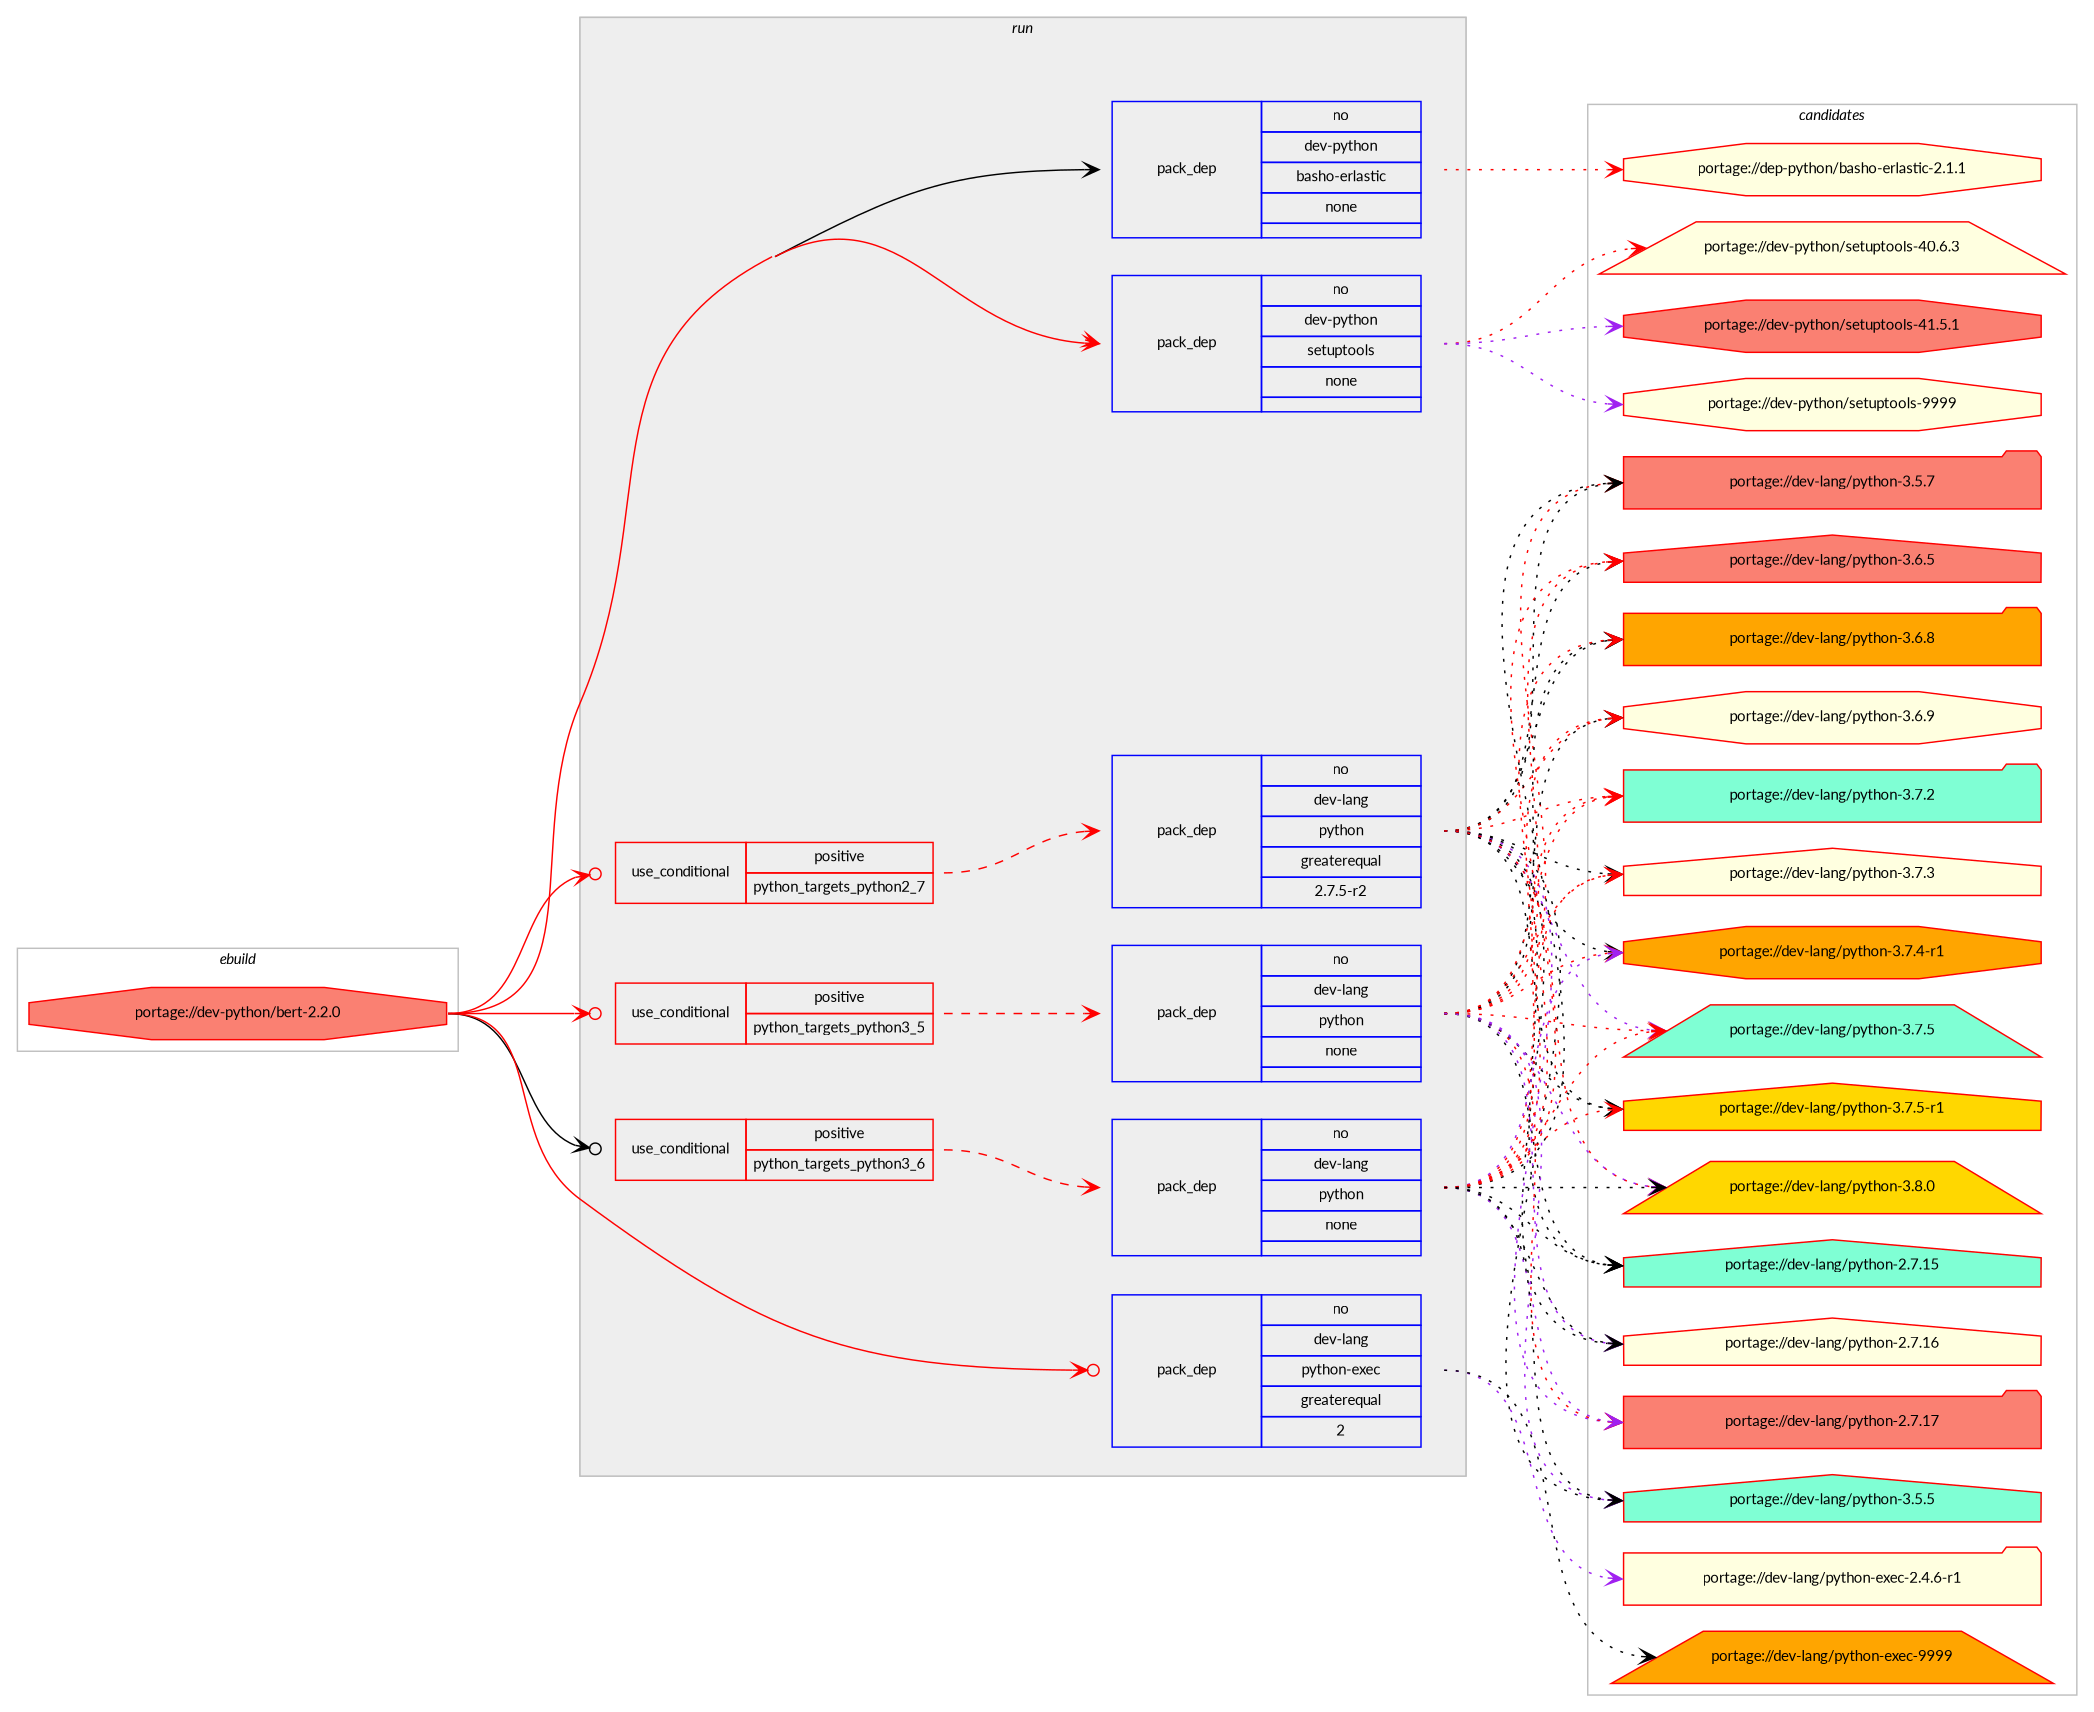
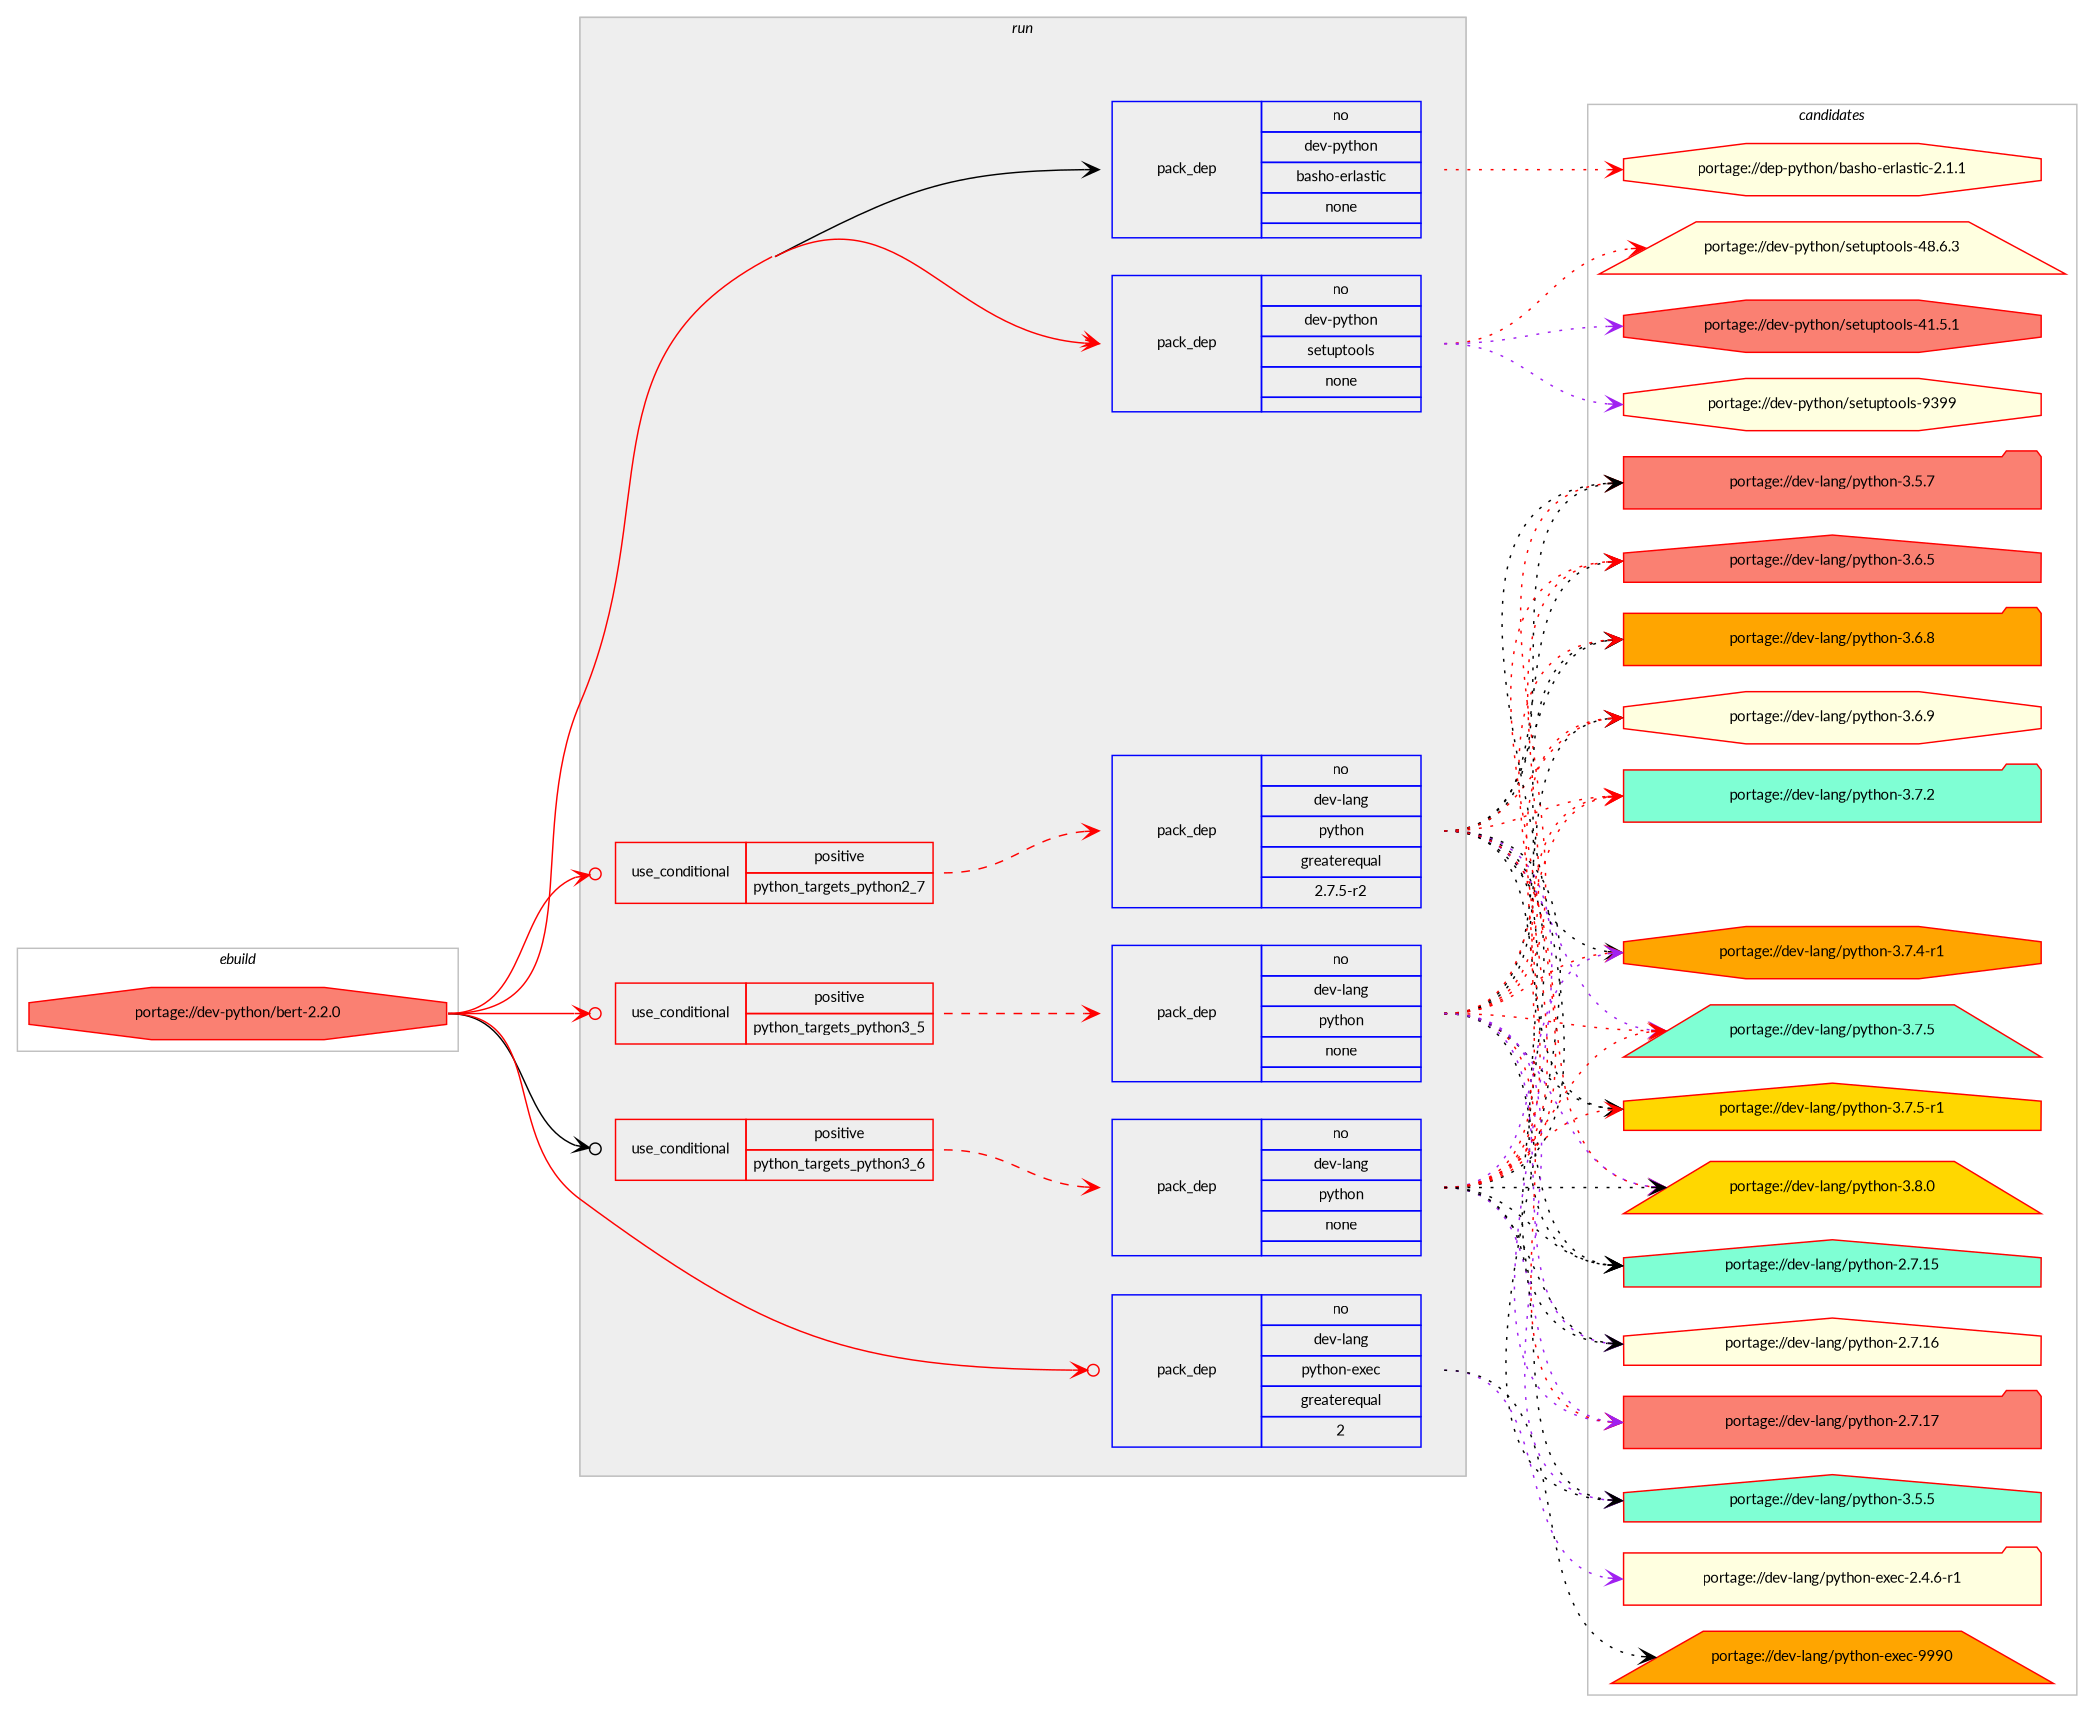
  digraph {
    compound=true
    concentrate=true
    fontname=Lato
    fontsize=10
    newrank=true
    rankdir=LR
    ranksep=1.5
    node [color=red fontname=Lato fontsize=10 shape=none style=filled]
    edge [arrowhead=vee color=red fontname=Lato headport=w style=dotted tailport=e weight=100]
    n1 [fillcolor=salmon label="portage://dev-python/bert-2.2.0" shape=octagon width=4]
    n2 [color=blue label=<<TABLE BORDER="0" CELLBORDER="1" CELLSPACING="0" CELLPADDING="4" WIDTH="220"><TR><TD ROWSPAN="6" CELLPADDING="30">pack_dep</TD></TR><TR><TD WIDTH="110">no</TD></TR><TR><TD>dev-python</TD></TR><TR><TD>basho-erlastic</TD></TR><TR><TD>none</TD></TR><TR><TD></TD></TR></TABLE>> style=""]
    n3 [color=blue label=<<TABLE BORDER="0" CELLBORDER="1" CELLSPACING="0" CELLPADDING="4" WIDTH="220"><TR><TD ROWSPAN="6" CELLPADDING="30">pack_dep</TD></TR><TR><TD WIDTH="110">no</TD></TR><TR><TD>dev-python</TD></TR><TR><TD>setuptools</TD></TR><TR><TD>none</TD></TR><TR><TD></TD></TR></TABLE>> style=""]
    n4 [color=blue label=<<TABLE BORDER="0" CELLBORDER="1" CELLSPACING="0" CELLPADDING="4" WIDTH="220"><TR><TD ROWSPAN="6" CELLPADDING="30">pack_dep</TD></TR><TR><TD WIDTH="110">no</TD></TR><TR><TD>dev-lang</TD></TR><TR><TD>python</TD></TR><TR><TD>greaterequal</TD></TR><TR><TD>2.7.5-r2</TD></TR></TABLE>> style=""]
    n5 [label=<<TABLE BORDER="0" CELLBORDER="1" CELLSPACING="0" CELLPADDING="4"><TR><TD ROWSPAN="3" CELLPADDING="10">use_conditional</TD></TR><TR><TD>positive</TD></TR><TR><TD>python_targets_python2_7</TD></TR></TABLE>> style=""]
    n6 [color=blue label=<<TABLE BORDER="0" CELLBORDER="1" CELLSPACING="0" CELLPADDING="4" WIDTH="220"><TR><TD ROWSPAN="6" CELLPADDING="30">pack_dep</TD></TR><TR><TD WIDTH="110">no</TD></TR><TR><TD>dev-lang</TD></TR><TR><TD>python</TD></TR><TR><TD>none</TD></TR><TR><TD></TD></TR></TABLE>> style=""]
    n7 [label=<<TABLE BORDER="0" CELLBORDER="1" CELLSPACING="0" CELLPADDING="4"><TR><TD ROWSPAN="3" CELLPADDING="10">use_conditional</TD></TR><TR><TD>positive</TD></TR><TR><TD>python_targets_python3_5</TD></TR></TABLE>> style=""]
    n8 [color=blue label=<<TABLE BORDER="0" CELLBORDER="1" CELLSPACING="0" CELLPADDING="4" WIDTH="220"><TR><TD ROWSPAN="6" CELLPADDING="30">pack_dep</TD></TR><TR><TD WIDTH="110">no</TD></TR><TR><TD>dev-lang</TD></TR><TR><TD>python</TD></TR><TR><TD>none</TD></TR><TR><TD></TD></TR></TABLE>> style=""]
    n9 [label=<<TABLE BORDER="0" CELLBORDER="1" CELLSPACING="0" CELLPADDING="4"><TR><TD ROWSPAN="3" CELLPADDING="10">use_conditional</TD></TR><TR><TD>positive</TD></TR><TR><TD>python_targets_python3_6</TD></TR></TABLE>> style=""]
    n10 [color=blue label=<<TABLE BORDER="0" CELLBORDER="1" CELLSPACING="0" CELLPADDING="4" WIDTH="220"><TR><TD ROWSPAN="6" CELLPADDING="30">pack_dep</TD></TR><TR><TD WIDTH="110">no</TD></TR><TR><TD>dev-lang</TD></TR><TR><TD>python-exec</TD></TR><TR><TD>greaterequal</TD></TR><TR><TD>2</TD></TR></TABLE>> style=""]
-   n11 [fillcolor=lightyellow label="portage://dev-python/setuptools-40.6.3" shape=trapezium width=4]
+   n11 [fillcolor=lightyellow label="portage://dev-python/setuptools-48.6.3" shape=trapezium width=4]
    n12 [fillcolor=salmon label="portage://dev-python/setuptools-41.5.1" shape=octagon width=4]
-   n13 [fillcolor=lightyellow label="portage://dev-python/setuptools-9999" shape=octagon width=4]
+   n13 [fillcolor=lightyellow label="portage://dev-python/setuptools-9399" shape=octagon width=4]
    n14 [fillcolor=lightyellow label="portage://dep-python/basho-erlastic-2.1.1" shape=octagon width=4]
    n15 [fillcolor=aquamarine label="portage://dev-lang/python-2.7.15" shape=house width=4]
    n16 [fillcolor=lightyellow label="portage://dev-lang/python-2.7.16" shape=house width=4]
    n17 [fillcolor=salmon label="portage://dev-lang/python-2.7.17" shape=folder width=4]
    n18 [fillcolor=aquamarine label="portage://dev-lang/python-3.5.5" shape=house width=4]
    n19 [fillcolor=salmon label="portage://dev-lang/python-3.5.7" shape=folder width=4]
    n20 [fillcolor=salmon label="portage://dev-lang/python-3.6.5" shape=house width=4]
    n21 [fillcolor=orange label="portage://dev-lang/python-3.6.8" shape=folder width=4]
    n22 [fillcolor=lightyellow label="portage://dev-lang/python-3.6.9" shape=octagon width=4]
    n23 [fillcolor=aquamarine label="portage://dev-lang/python-3.7.2" shape=folder width=4]
-   n24 [fillcolor=lightyellow label="portage://dev-lang/python-3.7.3" shape=house width=4]
    n25 [fillcolor=orange label="portage://dev-lang/python-3.7.4-r1" shape=octagon width=4]
    n26 [fillcolor=aquamarine label="portage://dev-lang/python-3.7.5" shape=trapezium width=4]
    n27 [fillcolor=gold label="portage://dev-lang/python-3.7.5-r1" shape=house width=4]
    n28 [fillcolor=gold label="portage://dev-lang/python-3.8.0" shape=trapezium width=4]
    n29 [fillcolor=lightyellow label="portage://dev-lang/python-exec-2.4.6-r1" shape=folder width=4]
-   n30 [fillcolor=orange label="portage://dev-lang/python-exec-9999" shape=trapezium width=4]
+   n30 [fillcolor=orange label="portage://dev-lang/python-exec-9990" shape=trapezium width=4]
    subgraph cluster_1 {
      color=gray
      label=<<i>dependencies</i>>
      subgraph cluster_2 {
        color=gray
        fillcolor="#eeeeee"
        label=<<i>compile</i>>
        style=filled
        subgraph sub_3 {
          color=gray
          fillcolor="#eeeeee"
          label=<<i>compile</i>>
          style=filled
          n2
        }
        subgraph sub_4 {
          color=gray
          fillcolor="#eeeeee"
          label=<<i>compile</i>>
          style=filled
          n3
        }
      }
      subgraph cluster_5 {
        color=gray
        fillcolor="#eeeeee"
        label=<<i>compile and run</i>>
        style=filled
        subgraph sub_6 {
          color=gray
          fillcolor="#eeeeee"
          label=<<i>compile and run</i>>
          style=filled
          n5
          subgraph sub_7 {
            color=gray
            fillcolor="#eeeeee"
            label=<<i>compile and run</i>>
            style=filled
            n4
          }
        }
        subgraph sub_8 {
          color=gray
          fillcolor="#eeeeee"
          label=<<i>compile and run</i>>
          style=filled
          n7
          subgraph sub_9 {
            color=gray
            fillcolor="#eeeeee"
            label=<<i>compile and run</i>>
            style=filled
            n6
          }
        }
        subgraph sub_10 {
          color=gray
          fillcolor="#eeeeee"
          label=<<i>compile and run</i>>
          style=filled
          n9
          subgraph sub_11 {
            color=gray
            fillcolor="#eeeeee"
            label=<<i>compile and run</i>>
            style=filled
            n8
          }
        }
        subgraph sub_12 {
          color=gray
          fillcolor="#eeeeee"
          label=<<i>compile and run</i>>
          style=filled
          n10
        }
      }
      subgraph cluster_13 {
        color=gray
        fillcolor="#eeeeee"
        label=<<i>run</i>>
        style=filled
      }
    }
    subgraph cluster_14 {
      color=gray
      label=<<i>ebuild</i>>
      rank=same
      n1
    }
    subgraph cluster_15 {
      color=gray
      label=<<i>candidates</i>>
      rank=same
      subgraph sub_16 {
        color=black
        label=<<i>candidates</i>>
        nodesep=1
        rank=same
        n11
        n12
        n13
      }
      subgraph sub_17 {
        color=black
        label=<<i>candidates</i>>
        nodesep=1
        rank=same
        n14
      }
      subgraph sub_18 {
        color=black
        label=<<i>candidates</i>>
        nodesep=1
        rank=same
        n15
        n16
        n17
        n18
        n19
        n20
        n21
        n22
        n23
-       n24
        n25
        n26
        n27
        n28
      }
      subgraph sub_19 {
        color=black
        label=<<i>candidates</i>>
        nodesep=1
        rank=same
        n15
        n16
        n17
        n18
        n19
        n20
        n21
        n22
        n23
-       n24
        n25
        n26
        n27
        n28
      }
      subgraph sub_20 {
        color=black
        label=<<i>candidates</i>>
        nodesep=1
        rank=same
        n15
        n16
        n17
        n18
        n19
        n20
        n21
        n22
        n23
-       n24
        n25
        n26
        n27
        n28
      }
      subgraph sub_21 {
        color=black
        label=<<i>candidates</i>>
        nodesep=1
        rank=same
        n29
        n30
      }
    }
    n1 -> n2 [color=black style=solid weight=20]
    n1 -> n3 [style=solid weight=20]
    n1 -> n5 [arrowhead=odotvee style=solid weight=20]
    n1 -> n7 [arrowhead=odotvee style=solid weight=20]
    n1 -> n9 [arrowhead=odotvee color=black style=solid weight=20]
    n1 -> n10 [arrowhead=odotvee style=solid weight=20]
    n2 -> n14
    n3 -> n11
    n3 -> n12 [color=purple]
    n3 -> n13 [color=purple]
    n4 -> n15 [color=black]
    n4 -> n16 [color=black]
    n4 -> n17 [color=purple]
    n4 -> n18 [color=black]
    n4 -> n19 [color=black]
    n4 -> n20 [color=black]
    n4 -> n21 [color=black]
    n4 -> n22
    n4 -> n23
-   n4 -> n24 [color=black]
    n4 -> n25 [color=black]
    n4 -> n26 [color=purple]
    n4 -> n27 [color=black]
    n4 -> n28
    n5 -> n4 [style=dashed weight=20]
    n6 -> n15 [color=black]
    n6 -> n16 [color=purple]
    n6 -> n17
    n6 -> n18 [color=purple]
    n6 -> n19
    n6 -> n20
    n6 -> n21 [color=black]
    n6 -> n22 [color=black]
    n6 -> n23
-   n6 -> n24
    n6 -> n25
    n6 -> n26
    n6 -> n27 [color=black]
    n6 -> n28 [color=purple]
    n7 -> n6 [style=dashed weight=20]
    n8 -> n15 [color=black]
    n8 -> n16 [color=black]
    n8 -> n17 [color=purple]
    n8 -> n18 [color=black]
    n8 -> n19 [color=black]
    n8 -> n20
    n8 -> n21
    n8 -> n22
    n8 -> n23
-   n8 -> n24
    n8 -> n25 [color=purple]
    n8 -> n26
    n8 -> n27
    n8 -> n28 [color=black]
    n9 -> n8 [style=dashed weight=20]
    n10 -> n29 [color=purple]
    n10 -> n30 [color=black]
  }
